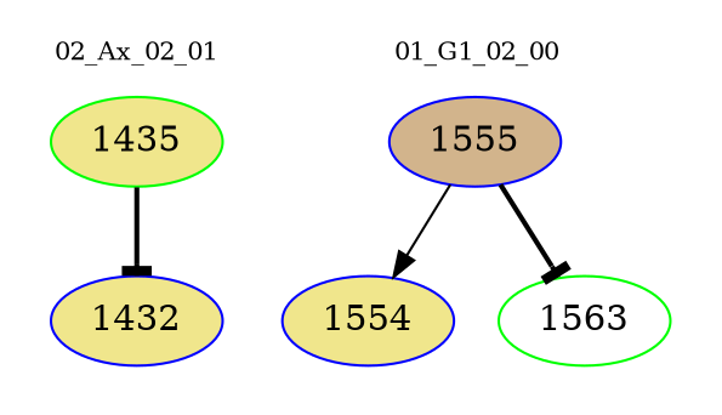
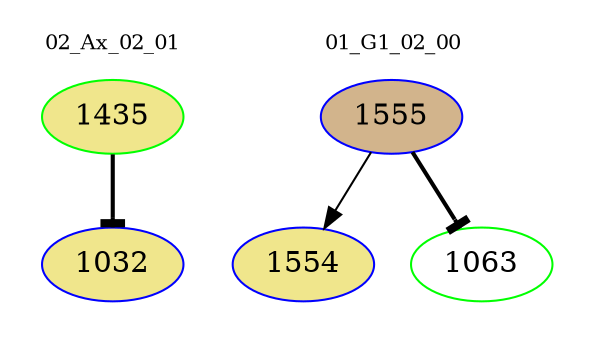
  digraph {
    node [color=blue fillcolor=khaki style=filled]
    edge [arrowhead=tee color=black style=bold]
    n1 [color=green label=1435]
-   n2 [label=1432]
+   n2 [label=1032]
    n3 [fillcolor=tan label=1555]
    n4 [label=1554]
-   n5 [color=green fillcolor=white label=1563]
+   n5 [color=green fillcolor=white label=1063]
    subgraph cluster_1 {
      color=white
      fontsize=10
      label="02_Ax_02_01"
      n1
      n2
    }
    subgraph cluster_2 {
      color=white
      fontsize=10
      label="01_G1_02_00"
      n3
      n4
      n5
    }
    n1 -> n2
    n3 -> n4 [arrowhead=normal style=solid]
    n3 -> n5
  }
